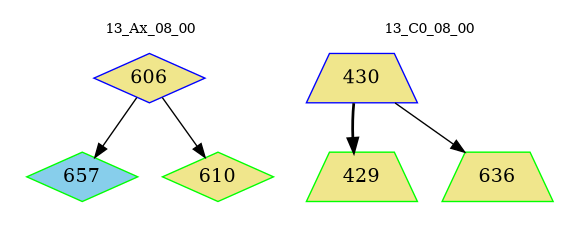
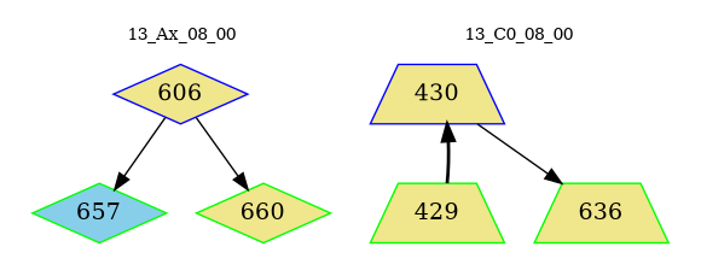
  digraph {
    node [color=green fillcolor=khaki shape=diamond style=filled]
    edge [color=black style=solid]
    n1 [color=blue label=606]
    n2 [fillcolor=skyblue label=657]
-   n3 [label=610]
+   n3 [label=660]
    n4 [color=blue label=430 shape=trapezium]
    n5 [label=429 shape=trapezium]
    n6 [label=636 shape=trapezium]
    subgraph cluster_1 {
      color=white
      fontsize=10
      label="13_Ax_08_00"
      n1
      n2
      n3
    }
    subgraph cluster_2 {
      color=white
      fontsize=10
      label="13_C0_08_00"
      n4
      n5
      n6
    }
    n1 -> n2
    n1 -> n3
-   n4 -> n5 [style=bold]
+   n5 -> n4 [style=bold]
    n4 -> n6
  }
